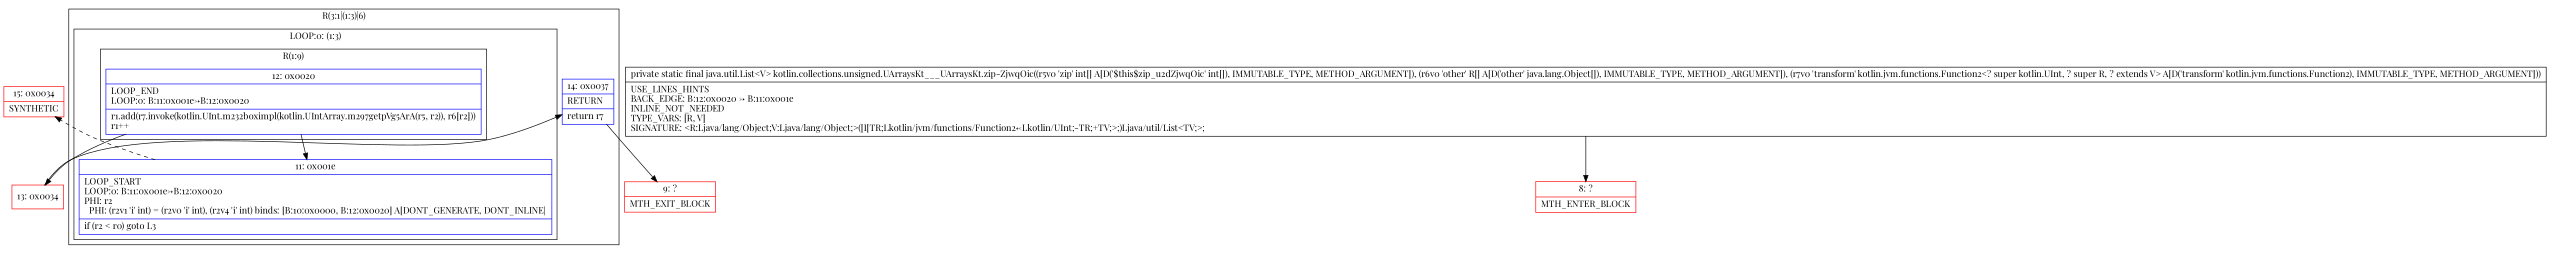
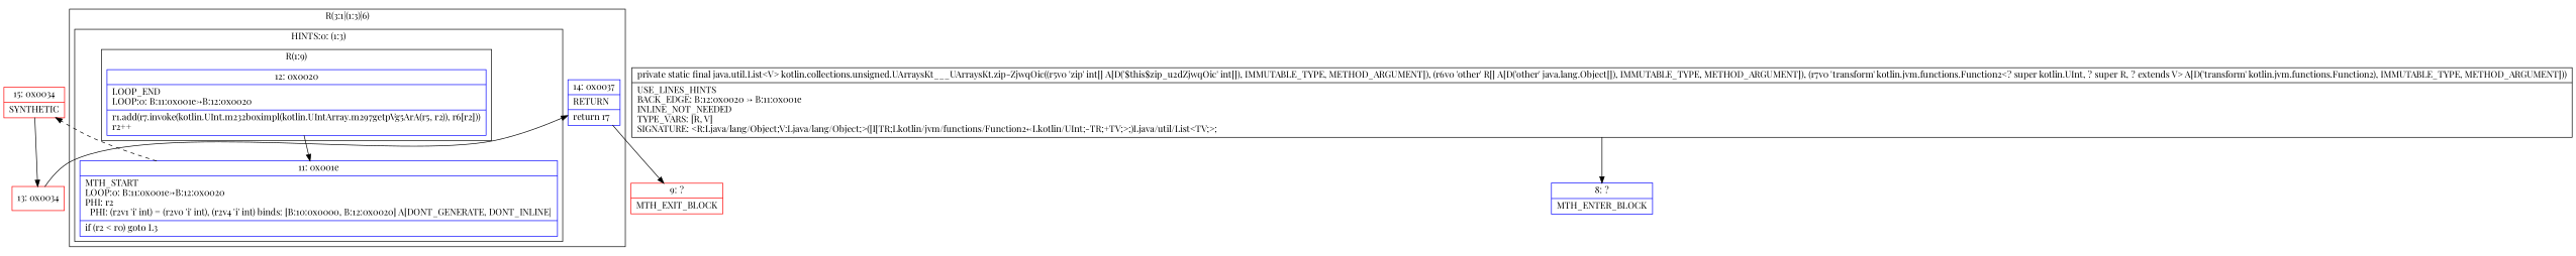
  digraph {
    fontname="Playfair Display"
    node [color=red fontname="Playfair Display" shape=record]
    edge [fontname="Playfair Display"]
-   n1 [color=blue label="{12\:\ 0x0020|LOOP_END\lLOOP:0: B:11:0x001e\-\>B:12:0x0020\l|r1.add(r7.invoke(kotlin.UInt.m232boximpl(kotlin.UIntArray.m297getpVg5ArA(r5, r2)), r6[r2]))\lr1++\l}"]
-   n2 [color=blue label="{11\:\ 0x001e|LOOP_START\lLOOP:0: B:11:0x001e\-\>B:12:0x0020\lPHI: r2 \l  PHI: (r2v1 'i' int) = (r2v0 'i' int), (r2v4 'i' int) binds: [B:10:0x0000, B:12:0x0020] A[DONT_GENERATE, DONT_INLINE]\l|if (r2 \< r0) goto L3\l}"]
+   n1 [color=blue label="{12\:\ 0x0020|LOOP_END\lLOOP:0: B:11:0x001e\-\>B:12:0x0020\l|r1.add(r7.invoke(kotlin.UInt.m232boximpl(kotlin.UIntArray.m297getpVg5ArA(r5, r2)), r6[r2]))\lr2++\l}"]
+   n2 [color=blue label="{11\:\ 0x001e|MTH_START\lLOOP:0: B:11:0x001e\-\>B:12:0x0020\lPHI: r2 \l  PHI: (r2v1 'i' int) = (r2v0 'i' int), (r2v4 'i' int) binds: [B:10:0x0000, B:12:0x0020] A[DONT_GENERATE, DONT_INLINE]\l|if (r2 \< r0) goto L3\l}"]
    n3 [color=blue label="{14\:\ 0x0037|RETURN\l|return r7\l}"]
    n4 [label="{15\:\ 0x0034|SYNTHETIC\l}"]
    n5 [label="{9\:\ ?|MTH_EXIT_BLOCK\l}"]
    n6 [label="{13\:\ 0x0034}"]
-   n7 [label="{8\:\ ?|MTH_ENTER_BLOCK\l}"]
+   n7 [color=blue label="{8\:\ ?|MTH_ENTER_BLOCK\l}"]
    n8 [label="{private static final java.util.List\<V\> kotlin.collections.unsigned.UArraysKt___UArraysKt.zip\-ZjwqOic((r5v0 'zip' int[] A[D('$this$zip_u2dZjwqOic' int[]), IMMUTABLE_TYPE, METHOD_ARGUMENT]), (r6v0 'other' R[] A[D('other' java.lang.Object[]), IMMUTABLE_TYPE, METHOD_ARGUMENT]), (r7v0 'transform' kotlin.jvm.functions.Function2\<? super kotlin.UInt, ? super R, ? extends V\> A[D('transform' kotlin.jvm.functions.Function2), IMMUTABLE_TYPE, METHOD_ARGUMENT]))  | USE_LINES_HINTS\lBACK_EDGE: B:12:0x0020 \-\> B:11:0x001e\lINLINE_NOT_NEEDED\lTYPE_VARS: [R, V]\lSIGNATURE: \<R:Ljava\/lang\/Object;V:Ljava\/lang\/Object;\>([I[TR;Lkotlin\/jvm\/functions\/Function2\<\-Lkotlin\/UInt;\-TR;+TV;\>;)Ljava\/util\/List\<TV;\>;\l}" color=""]
    subgraph cluster_1 {
      label="R(3:1|(1:3)|6)"
      n3
      subgraph cluster_2 {
-       label="LOOP:0: (1:3)"
+       label="HINTS:0: (1:3)"
        n2
        subgraph cluster_3 {
          label="R(1:9)"
          n1
        }
      }
    }
    n1 -> n2
    n2 -> n4 [style=dashed]
    n3 -> n5
-   n1 -> n6
+   n4 -> n6
    n6 -> n3
    n8 -> n7
  }
